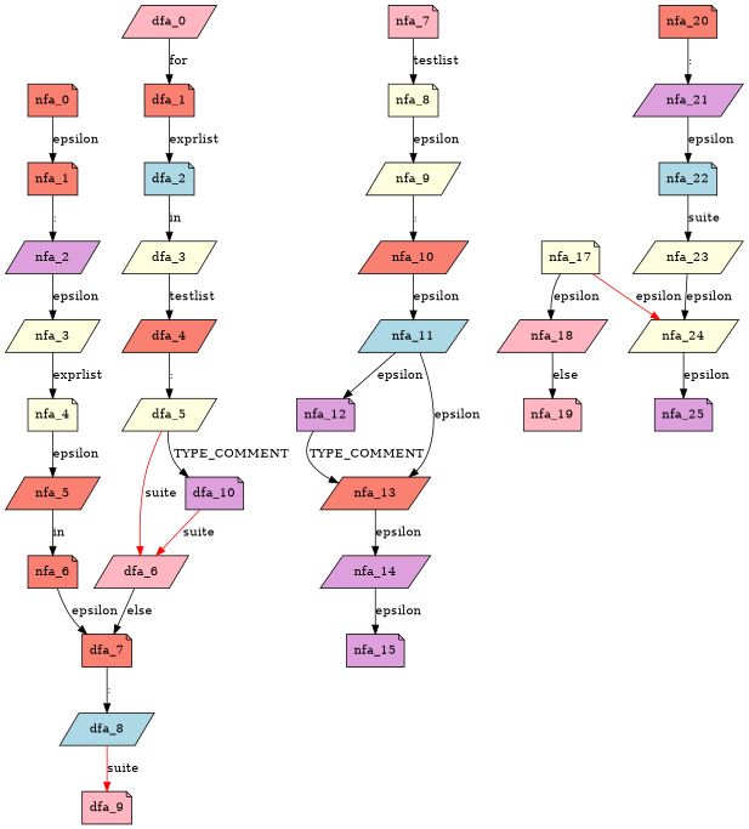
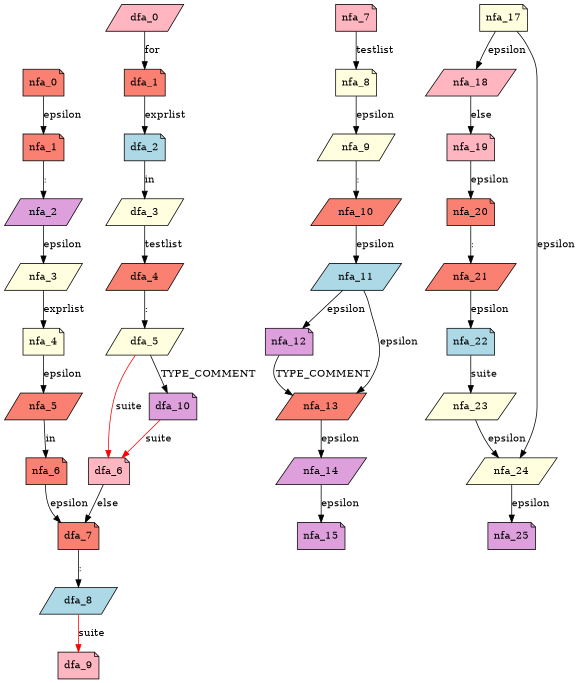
  digraph {
    node [fillcolor=salmon shape=note style=filled]
    nfa_0
    nfa_1
    nfa_2 [fillcolor=plum shape=parallelogram]
    nfa_3 [fillcolor=lightyellow shape=parallelogram]
    nfa_4 [fillcolor=lightyellow]
    nfa_5 [shape=parallelogram]
    nfa_6
    nfa_7 [fillcolor=lightpink]
    nfa_8 [fillcolor=lightyellow]
    nfa_9 [fillcolor=lightyellow shape=parallelogram]
    nfa_10 [shape=parallelogram]
    nfa_11 [fillcolor=lightblue shape=parallelogram]
    nfa_12 [fillcolor=plum]
    nfa_14 [fillcolor=plum shape=parallelogram]
    nfa_13 [shape=parallelogram]
    nfa_15 [fillcolor=plum]
    nfa_17 [fillcolor=lightyellow]
    nfa_18 [fillcolor=lightpink shape=parallelogram]
    nfa_24 [fillcolor=lightyellow shape=parallelogram]
    nfa_19 [fillcolor=lightpink]
    nfa_20
-   nfa_21 [fillcolor=plum shape=parallelogram]
+   nfa_21 [shape=parallelogram]
    nfa_22 [fillcolor=lightblue]
    nfa_23 [fillcolor=lightyellow shape=parallelogram]
    nfa_25 [fillcolor=plum]
    dfa_0 [fillcolor=lightpink shape=parallelogram]
    dfa_1
    dfa_2 [fillcolor=lightblue]
    dfa_3 [fillcolor=lightyellow shape=parallelogram]
    dfa_4 [shape=parallelogram]
    dfa_5 [fillcolor=lightyellow shape=parallelogram]
-   dfa_6 [fillcolor=lightpink shape=parallelogram]
+   dfa_6 [fillcolor=lightpink]
    dfa_10 [fillcolor=plum]
    dfa_7
    dfa_8 [fillcolor=lightblue shape=parallelogram]
    dfa_9 [fillcolor=lightpink]
    subgraph sub_1 {
      nfa_0
      nfa_1
      nfa_2
      nfa_3
      nfa_4
      nfa_5
      nfa_6
      nfa_7
      nfa_8
      nfa_9
      nfa_10
      nfa_11
      nfa_12
      nfa_14
      nfa_13
      nfa_15
      nfa_17
      nfa_18
      nfa_24
      nfa_19
      nfa_20
      nfa_21
      nfa_22
      nfa_23
      nfa_25
    }
    subgraph sub_2 {
      dfa_0
      dfa_1
      dfa_2
      dfa_3
      dfa_4
      dfa_5
      dfa_6
      dfa_10
      dfa_7
      dfa_8
      dfa_9
    }
    nfa_0 -> nfa_1 [label=epsilon]
    nfa_1 -> nfa_2 [label=":"]
    nfa_2 -> nfa_3 [label=epsilon]
    nfa_3 -> nfa_4 [label=exprlist]
    nfa_4 -> nfa_5 [label=epsilon]
    nfa_5 -> nfa_6 [label=in]
    nfa_6 -> dfa_7 [label=epsilon]
    nfa_7 -> nfa_8 [label=testlist]
    nfa_8 -> nfa_9 [label=epsilon]
    nfa_9 -> nfa_10 [label=":"]
    nfa_10 -> nfa_11 [label=epsilon]
    nfa_11 -> nfa_12 [label=epsilon]
    nfa_11 -> nfa_13 [label=epsilon]
    nfa_12 -> nfa_13 [label=TYPE_COMMENT]
    nfa_14 -> nfa_15 [label=epsilon]
    nfa_13 -> nfa_14 [label=epsilon]
    nfa_17 -> nfa_18 [label=epsilon]
-   nfa_17 -> nfa_24 [label=epsilon color=red]
+   nfa_17 -> nfa_24 [label=epsilon]
    nfa_18 -> nfa_19 [label=else]
    nfa_24 -> nfa_25 [label=epsilon]
+   nfa_19 -> nfa_20 [label=epsilon]
    nfa_20 -> nfa_21 [label=":"]
    nfa_21 -> nfa_22 [label=epsilon]
    nfa_22 -> nfa_23 [label=suite]
    nfa_23 -> nfa_24 [label=epsilon]
    dfa_0 -> dfa_1 [label=for]
    dfa_1 -> dfa_2 [label=exprlist]
    dfa_2 -> dfa_3 [label=in]
    dfa_3 -> dfa_4 [label=testlist]
    dfa_4 -> dfa_5 [label=":"]
    dfa_5 -> dfa_6 [color=red label=suite]
    dfa_5 -> dfa_10 [label=TYPE_COMMENT]
    dfa_6 -> dfa_7 [label=else]
    dfa_10 -> dfa_6 [color=red label=suite]
    dfa_7 -> dfa_8 [label=":"]
    dfa_8 -> dfa_9 [color=red label=suite]
  }
